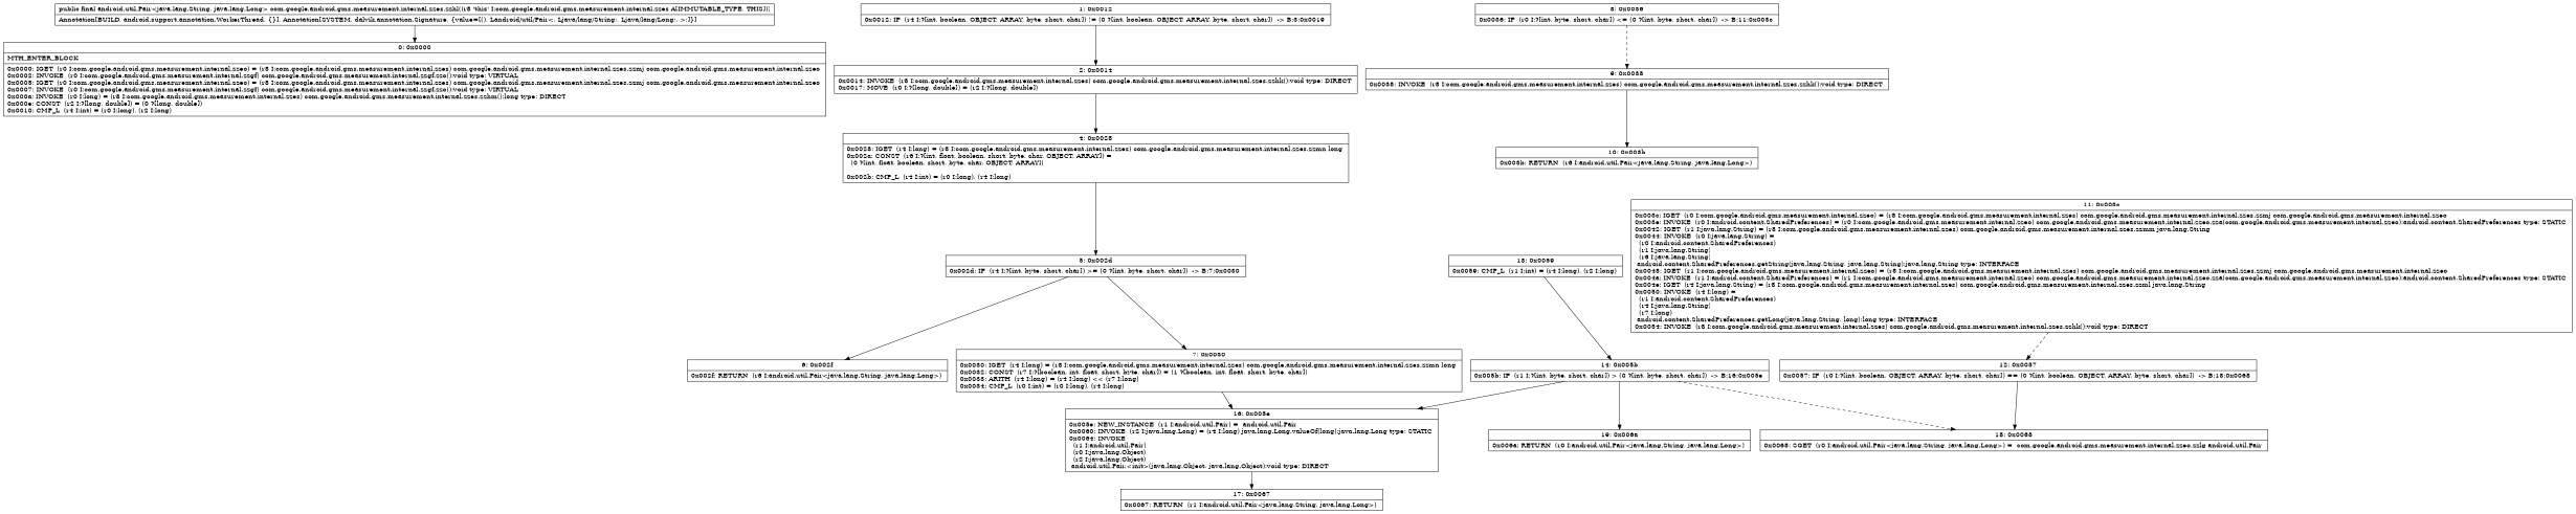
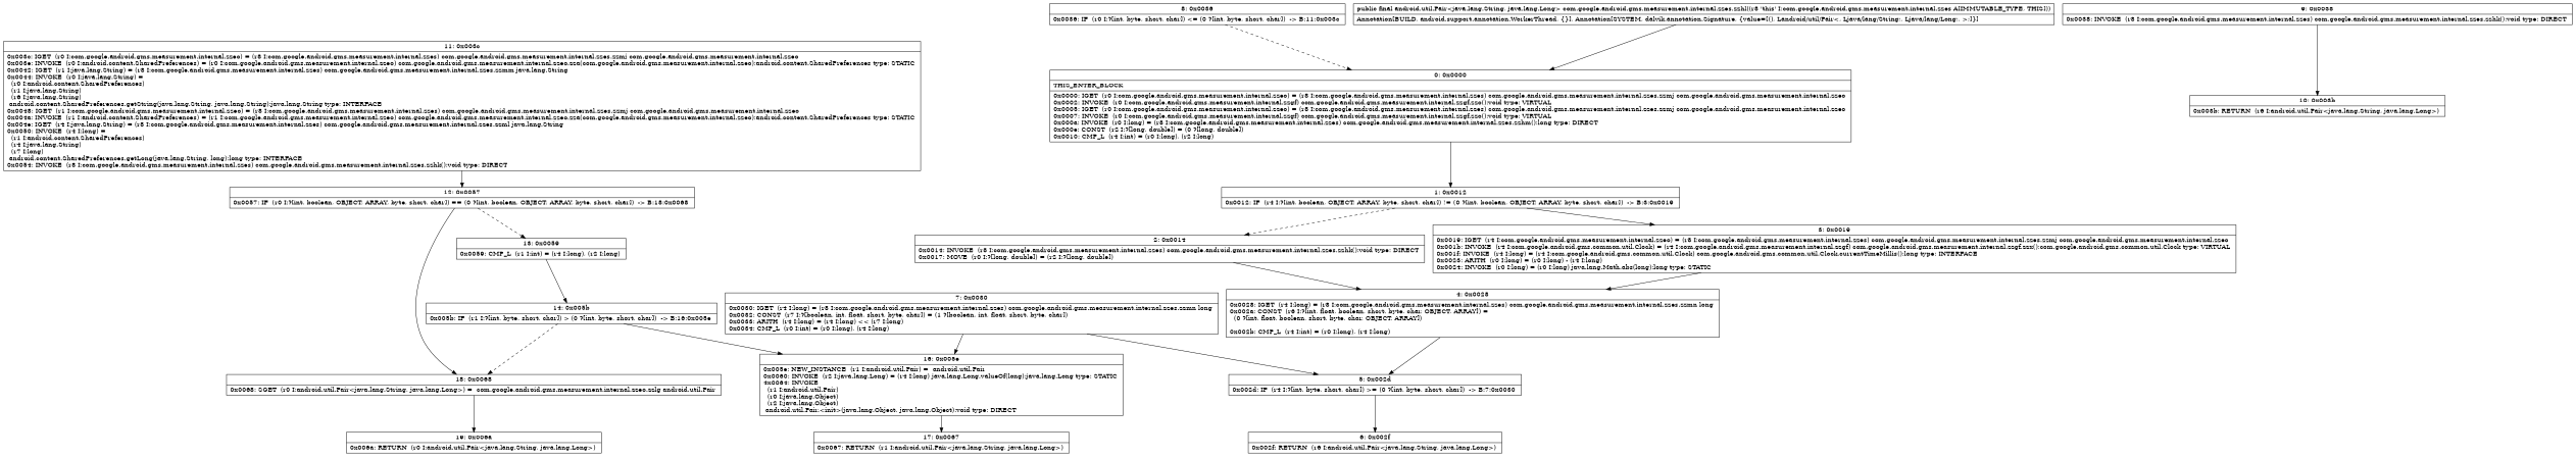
  digraph {
    node [shape=record]
-   n1 [label="{0\:\ 0x0000|MTH_ENTER_BLOCK\l|0x0000: IGET  (r0 I:com.google.android.gms.measurement.internal.zzeo) = (r8 I:com.google.android.gms.measurement.internal.zzes) com.google.android.gms.measurement.internal.zzes.zzmj com.google.android.gms.measurement.internal.zzeo \l0x0002: INVOKE  (r0 I:com.google.android.gms.measurement.internal.zzgf) com.google.android.gms.measurement.internal.zzgf.zzo():void type: VIRTUAL \l0x0005: IGET  (r0 I:com.google.android.gms.measurement.internal.zzeo) = (r8 I:com.google.android.gms.measurement.internal.zzes) com.google.android.gms.measurement.internal.zzes.zzmj com.google.android.gms.measurement.internal.zzeo \l0x0007: INVOKE  (r0 I:com.google.android.gms.measurement.internal.zzgf) com.google.android.gms.measurement.internal.zzgf.zzo():void type: VIRTUAL \l0x000a: INVOKE  (r0 I:long) = (r8 I:com.google.android.gms.measurement.internal.zzes) com.google.android.gms.measurement.internal.zzes.zzhm():long type: DIRECT \l0x000e: CONST  (r2 I:?[long, double]) = (0 ?[long, double]) \l0x0010: CMP_L  (r4 I:int) = (r0 I:long), (r2 I:long) \l}"]
+   n1 [label="{0\:\ 0x0000|THIS_ENTER_BLOCK\l|0x0000: IGET  (r0 I:com.google.android.gms.measurement.internal.zzeo) = (r8 I:com.google.android.gms.measurement.internal.zzes) com.google.android.gms.measurement.internal.zzes.zzmj com.google.android.gms.measurement.internal.zzeo \l0x0002: INVOKE  (r0 I:com.google.android.gms.measurement.internal.zzgf) com.google.android.gms.measurement.internal.zzgf.zzo():void type: VIRTUAL \l0x0005: IGET  (r0 I:com.google.android.gms.measurement.internal.zzeo) = (r8 I:com.google.android.gms.measurement.internal.zzes) com.google.android.gms.measurement.internal.zzes.zzmj com.google.android.gms.measurement.internal.zzeo \l0x0007: INVOKE  (r0 I:com.google.android.gms.measurement.internal.zzgf) com.google.android.gms.measurement.internal.zzgf.zzo():void type: VIRTUAL \l0x000a: INVOKE  (r0 I:long) = (r8 I:com.google.android.gms.measurement.internal.zzes) com.google.android.gms.measurement.internal.zzes.zzhm():long type: DIRECT \l0x000e: CONST  (r2 I:?[long, double]) = (0 ?[long, double]) \l0x0010: CMP_L  (r4 I:int) = (r0 I:long), (r2 I:long) \l}"]
    n2 [label="{1\:\ 0x0012|0x0012: IF  (r4 I:?[int, boolean, OBJECT, ARRAY, byte, short, char]) != (0 ?[int, boolean, OBJECT, ARRAY, byte, short, char])  \-\> B:3:0x0019 \l}"]
    n3 [label="{2\:\ 0x0014|0x0014: INVOKE  (r8 I:com.google.android.gms.measurement.internal.zzes) com.google.android.gms.measurement.internal.zzes.zzhk():void type: DIRECT \l0x0017: MOVE  (r0 I:?[long, double]) = (r2 I:?[long, double]) \l}"]
+   n4 [label="{3\:\ 0x0019|0x0019: IGET  (r4 I:com.google.android.gms.measurement.internal.zzeo) = (r8 I:com.google.android.gms.measurement.internal.zzes) com.google.android.gms.measurement.internal.zzes.zzmj com.google.android.gms.measurement.internal.zzeo \l0x001b: INVOKE  (r4 I:com.google.android.gms.common.util.Clock) = (r4 I:com.google.android.gms.measurement.internal.zzgf) com.google.android.gms.measurement.internal.zzgf.zzx():com.google.android.gms.common.util.Clock type: VIRTUAL \l0x001f: INVOKE  (r4 I:long) = (r4 I:com.google.android.gms.common.util.Clock) com.google.android.gms.common.util.Clock.currentTimeMillis():long type: INTERFACE \l0x0023: ARITH  (r0 I:long) = (r0 I:long) \- (r4 I:long) \l0x0024: INVOKE  (r0 I:long) = (r0 I:long) java.lang.Math.abs(long):long type: STATIC \l}"]
    n5 [label="{4\:\ 0x0028|0x0028: IGET  (r4 I:long) = (r8 I:com.google.android.gms.measurement.internal.zzes) com.google.android.gms.measurement.internal.zzes.zzmn long \l0x002a: CONST  (r6 I:?[int, float, boolean, short, byte, char, OBJECT, ARRAY]) = \l  (0 ?[int, float, boolean, short, byte, char, OBJECT, ARRAY])\l \l0x002b: CMP_L  (r4 I:int) = (r0 I:long), (r4 I:long) \l}"]
    n6 [label="{5\:\ 0x002d|0x002d: IF  (r4 I:?[int, byte, short, char]) \>= (0 ?[int, byte, short, char])  \-\> B:7:0x0030 \l}"]
    n7 [label="{6\:\ 0x002f|0x002f: RETURN  (r6 I:android.util.Pair\<java.lang.String, java.lang.Long\>) \l}"]
    n8 [label="{7\:\ 0x0030|0x0030: IGET  (r4 I:long) = (r8 I:com.google.android.gms.measurement.internal.zzes) com.google.android.gms.measurement.internal.zzes.zzmn long \l0x0032: CONST  (r7 I:?[boolean, int, float, short, byte, char]) = (1 ?[boolean, int, float, short, byte, char]) \l0x0033: ARITH  (r4 I:long) = (r4 I:long) \<\< (r7 I:long) \l0x0034: CMP_L  (r0 I:int) = (r0 I:long), (r4 I:long) \l}"]
-   n9 [label="{16\:\ 0x005e|0x005e: NEW_INSTANCE  (r1 I:android.util.Pair) =  android.util.Pair \l0x0060: INVOKE  (r2 I:java.lang.Long) = (r4 I:long) java.lang.Long.valueOf(long):java.lang.Long type: STATIC \l0x0064: INVOKE  \l  (r1 I:android.util.Pair)\l  (r0 I:java.lang.Object)\l  (r2 I:java.lang.Object)\l android.util.Pair.\<init\>(java.lang.Object, java.lang.Object):void type: DIRECT \l}"]
+   n9 [label="{16\:\ 0x005e|0x005e: NEW_INSTANCE  (r1 I:android.util.Pair) =  android.util.Pair \l0x0060: INVOKE  (r2 I:java.lang.Long) = (r4 I:long) java.lang.Long.valueOf(long):java.lang.Long type: STATIC \l4x0064: INVOKE  \l  (r1 I:android.util.Pair)\l  (r0 I:java.lang.Object)\l  (r2 I:java.lang.Object)\l android.util.Pair.\<init\>(java.lang.Object, java.lang.Object):void type: DIRECT \l}"]
    n10 [label="{8\:\ 0x0036|0x0036: IF  (r0 I:?[int, byte, short, char]) \<= (0 ?[int, byte, short, char])  \-\> B:11:0x003c \l}"]
    n11 [label="{9\:\ 0x0038|0x0038: INVOKE  (r8 I:com.google.android.gms.measurement.internal.zzes) com.google.android.gms.measurement.internal.zzes.zzhk():void type: DIRECT \l}"]
    n12 [label="{10\:\ 0x003b|0x003b: RETURN  (r6 I:android.util.Pair\<java.lang.String, java.lang.Long\>) \l}"]
    n13 [label="{11\:\ 0x003c|0x003c: IGET  (r0 I:com.google.android.gms.measurement.internal.zzeo) = (r8 I:com.google.android.gms.measurement.internal.zzes) com.google.android.gms.measurement.internal.zzes.zzmj com.google.android.gms.measurement.internal.zzeo \l0x003e: INVOKE  (r0 I:android.content.SharedPreferences) = (r0 I:com.google.android.gms.measurement.internal.zzeo) com.google.android.gms.measurement.internal.zzeo.zza(com.google.android.gms.measurement.internal.zzeo):android.content.SharedPreferences type: STATIC \l0x0042: IGET  (r1 I:java.lang.String) = (r8 I:com.google.android.gms.measurement.internal.zzes) com.google.android.gms.measurement.internal.zzes.zzmm java.lang.String \l0x0044: INVOKE  (r0 I:java.lang.String) = \l  (r0 I:android.content.SharedPreferences)\l  (r1 I:java.lang.String)\l  (r6 I:java.lang.String)\l android.content.SharedPreferences.getString(java.lang.String, java.lang.String):java.lang.String type: INTERFACE \l0x0048: IGET  (r1 I:com.google.android.gms.measurement.internal.zzeo) = (r8 I:com.google.android.gms.measurement.internal.zzes) com.google.android.gms.measurement.internal.zzes.zzmj com.google.android.gms.measurement.internal.zzeo \l0x004a: INVOKE  (r1 I:android.content.SharedPreferences) = (r1 I:com.google.android.gms.measurement.internal.zzeo) com.google.android.gms.measurement.internal.zzeo.zza(com.google.android.gms.measurement.internal.zzeo):android.content.SharedPreferences type: STATIC \l0x004e: IGET  (r4 I:java.lang.String) = (r8 I:com.google.android.gms.measurement.internal.zzes) com.google.android.gms.measurement.internal.zzes.zzml java.lang.String \l0x0050: INVOKE  (r4 I:long) = \l  (r1 I:android.content.SharedPreferences)\l  (r4 I:java.lang.String)\l  (r7 I:long)\l android.content.SharedPreferences.getLong(java.lang.String, long):long type: INTERFACE \l0x0054: INVOKE  (r8 I:com.google.android.gms.measurement.internal.zzes) com.google.android.gms.measurement.internal.zzes.zzhk():void type: DIRECT \l}"]
    n14 [label="{12\:\ 0x0057|0x0057: IF  (r0 I:?[int, boolean, OBJECT, ARRAY, byte, short, char]) == (0 ?[int, boolean, OBJECT, ARRAY, byte, short, char])  \-\> B:18:0x0068 \l}"]
    n15 [label="{13\:\ 0x0059|0x0059: CMP_L  (r1 I:int) = (r4 I:long), (r2 I:long) \l}"]
    n16 [label="{18\:\ 0x0068|0x0068: SGET  (r0 I:android.util.Pair\<java.lang.String, java.lang.Long\>) =  com.google.android.gms.measurement.internal.zzeo.zzlg android.util.Pair \l}"]
    n17 [label="{14\:\ 0x005b|0x005b: IF  (r1 I:?[int, byte, short, char]) \> (0 ?[int, byte, short, char])  \-\> B:16:0x005e \l}"]
    n18 [label="{19\:\ 0x006a|0x006a: RETURN  (r0 I:android.util.Pair\<java.lang.String, java.lang.Long\>) \l}"]
    n19 [label="{17\:\ 0x0067|0x0067: RETURN  (r1 I:android.util.Pair\<java.lang.String, java.lang.Long\>) \l}"]
    n20 [label="{public final android.util.Pair\<java.lang.String, java.lang.Long\> com.google.android.gms.measurement.internal.zzes.zzhl((r8 'this' I:com.google.android.gms.measurement.internal.zzes A[IMMUTABLE_TYPE, THIS]))  | Annotation[BUILD, android.support.annotation.WorkerThread, \{\}], Annotation[SYSTEM, dalvik.annotation.Signature, \{value=[(), Landroid\/util\/Pair\<, Ljava\/lang\/String;, Ljava\/lang\/Long;, \>;]\}]\l}"]
-   n2 -> n3 [style=solid]
+   n1 -> n2
+   n2 -> n3 [style=dashed]
+   n2 -> n4
    n3 -> n5
+   n4 -> n5
    n5 -> n6
    n6 -> n7 [style=solid]
-   n6 -> n8
+   n8 -> n6
    n8 -> n9
    n9 -> n19
-   n10 -> n11 [style=dashed]
+   n10 -> n1 [style=dashed]
    n11 -> n12
-   n13 -> n14 [style=dashed]
+   n13 -> n14
+   n14 -> n15 [style=dashed]
    n14 -> n16
    n15 -> n17
-   n17 -> n18
+   n16 -> n18
    n17 -> n9
    n17 -> n16 [style=dashed]
    n20 -> n1
  }
